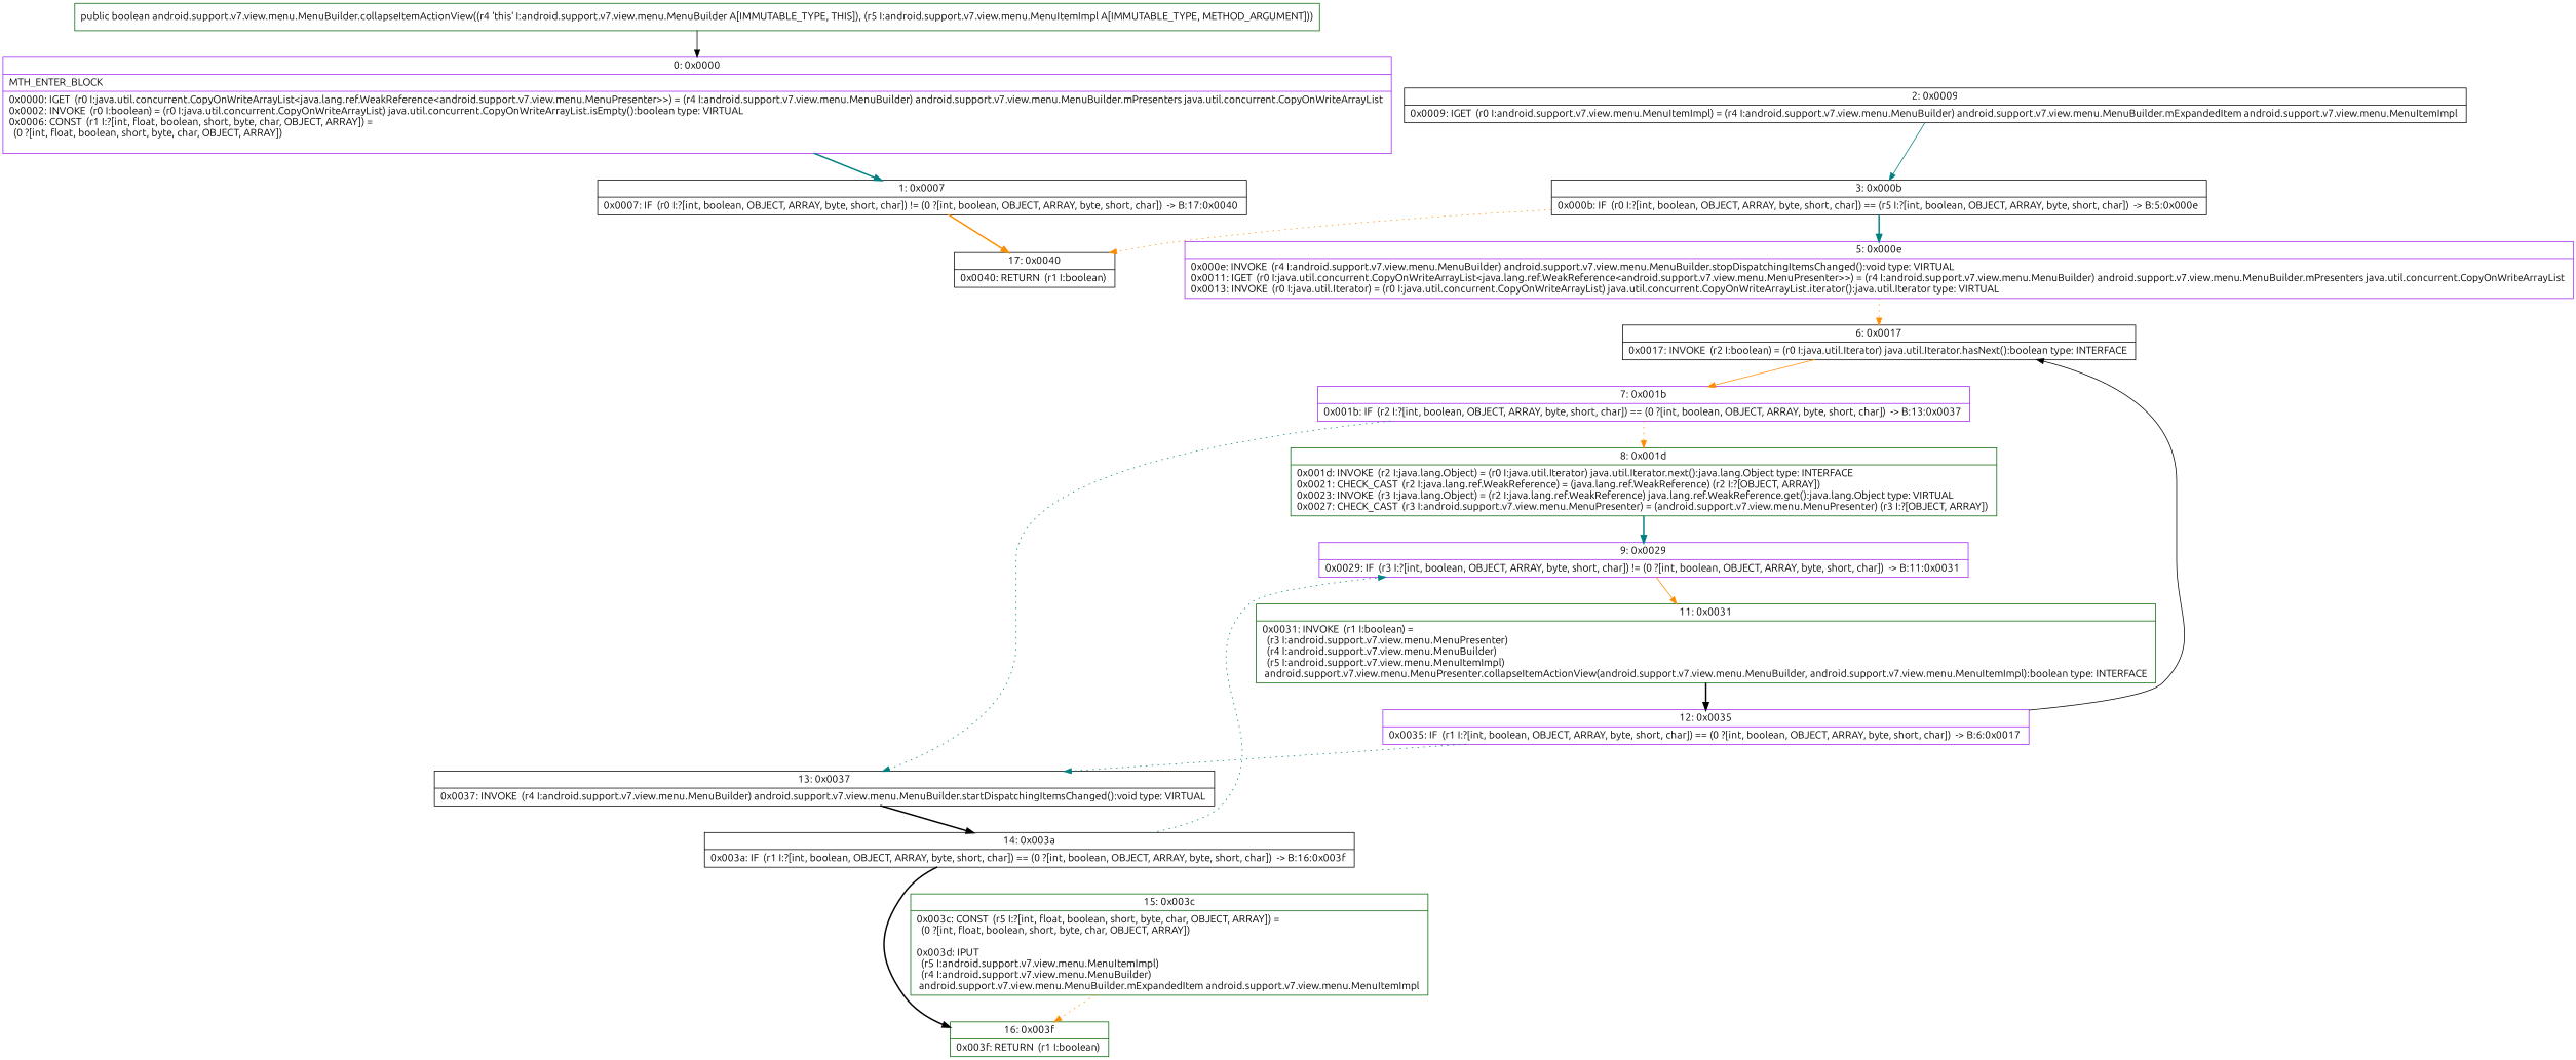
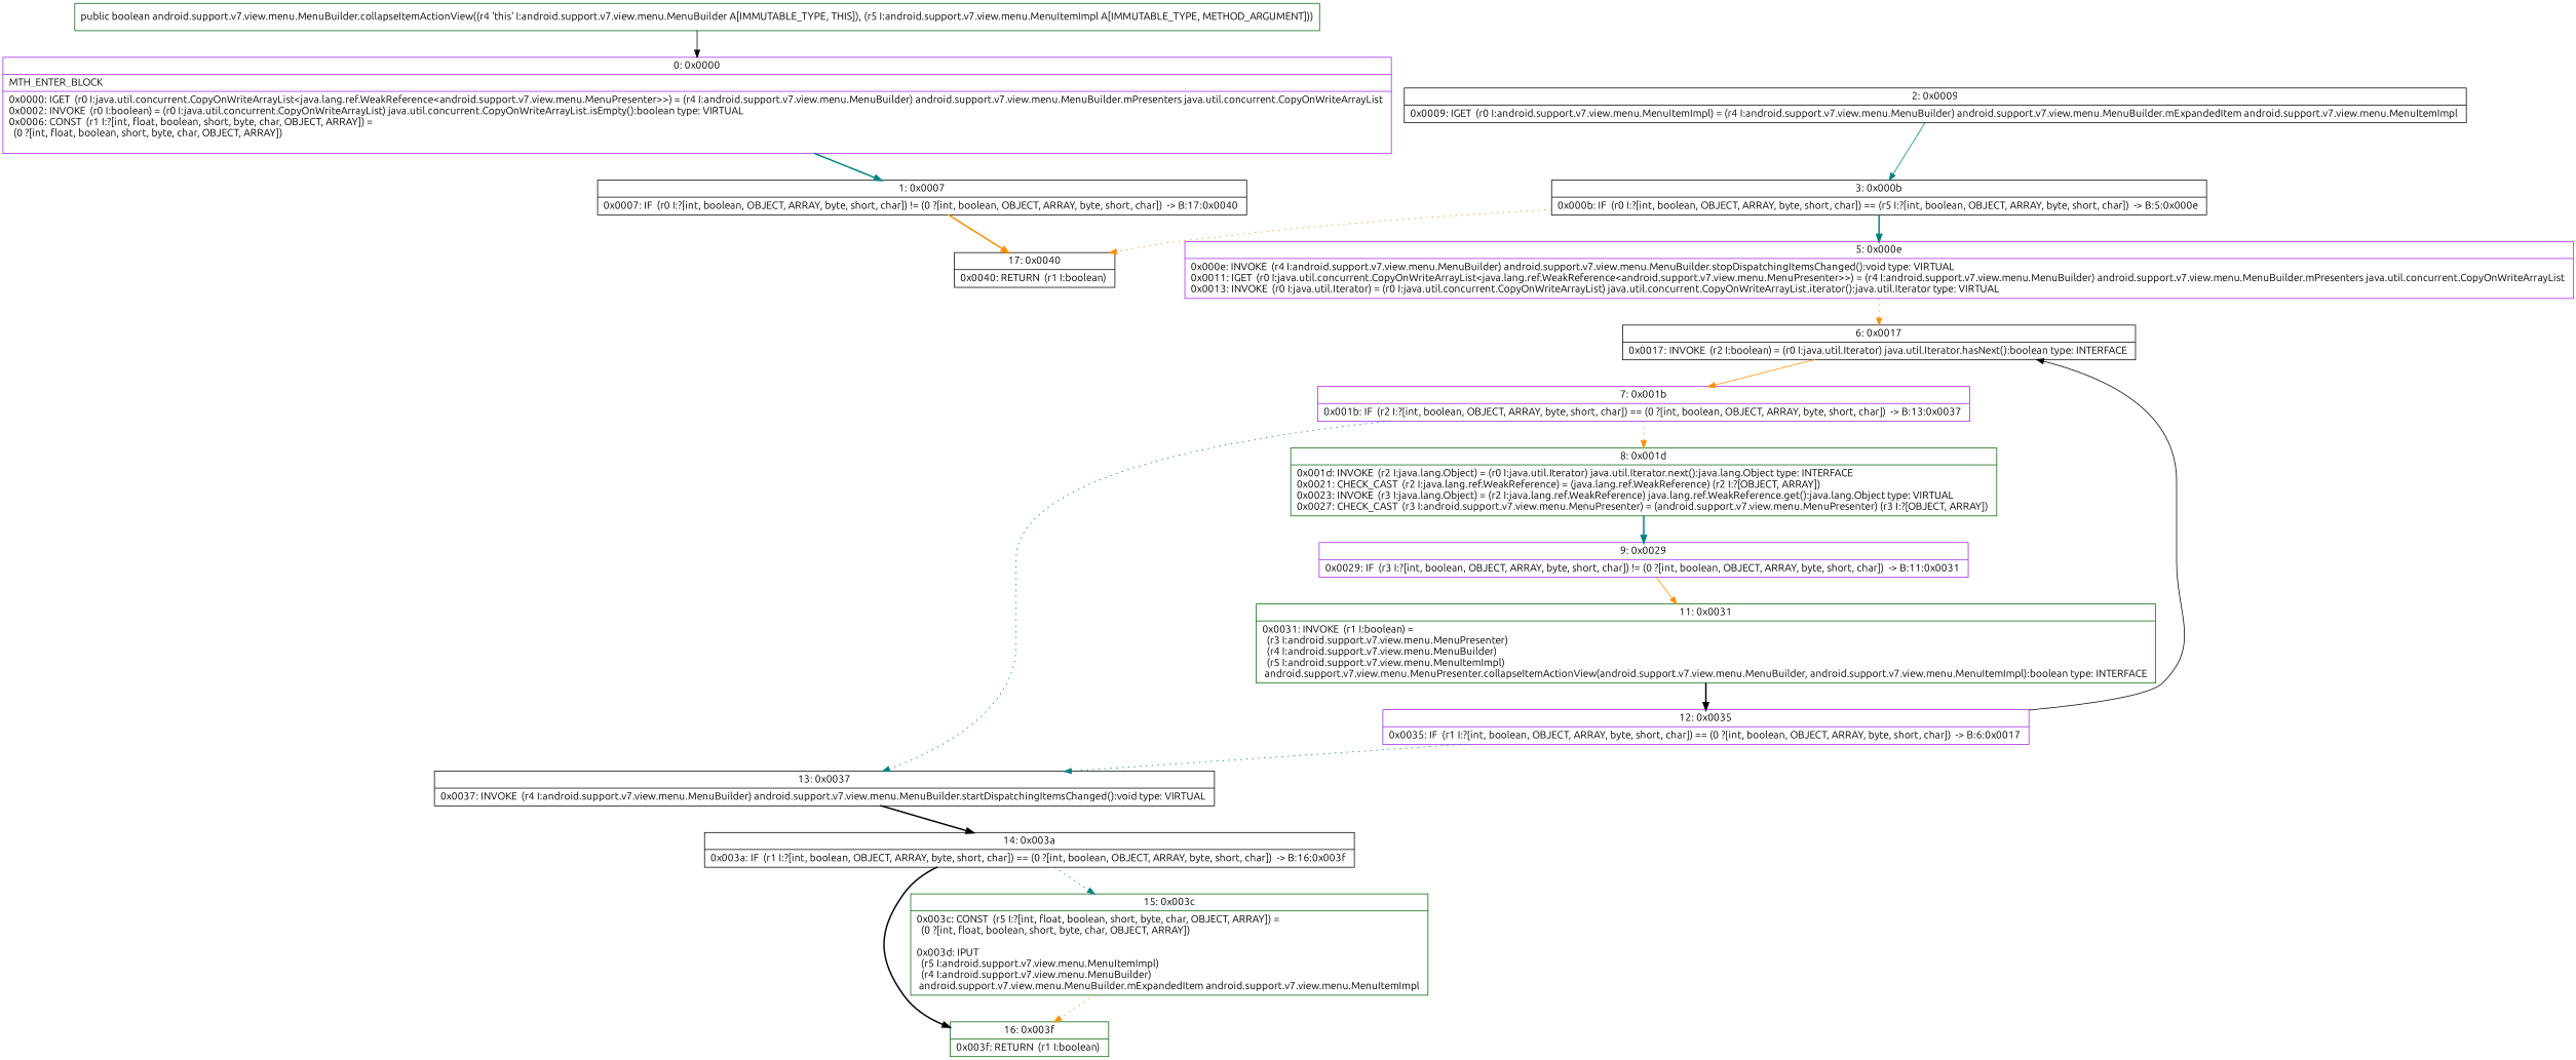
  digraph {
    fontname=Ubuntu
    node [color=black fontname=Ubuntu shape=record]
    edge [color=teal fontname=Ubuntu style=bold]
    n1 [color=purple label="{0\:\ 0x0000|MTH_ENTER_BLOCK\l|0x0000: IGET  (r0 I:java.util.concurrent.CopyOnWriteArrayList\<java.lang.ref.WeakReference\<android.support.v7.view.menu.MenuPresenter\>\>) = (r4 I:android.support.v7.view.menu.MenuBuilder) android.support.v7.view.menu.MenuBuilder.mPresenters java.util.concurrent.CopyOnWriteArrayList \l0x0002: INVOKE  (r0 I:boolean) = (r0 I:java.util.concurrent.CopyOnWriteArrayList) java.util.concurrent.CopyOnWriteArrayList.isEmpty():boolean type: VIRTUAL \l0x0006: CONST  (r1 I:?[int, float, boolean, short, byte, char, OBJECT, ARRAY]) = \l  (0 ?[int, float, boolean, short, byte, char, OBJECT, ARRAY])\l \l}"]
    n2 [label="{1\:\ 0x0007|0x0007: IF  (r0 I:?[int, boolean, OBJECT, ARRAY, byte, short, char]) != (0 ?[int, boolean, OBJECT, ARRAY, byte, short, char])  \-\> B:17:0x0040 \l}"]
    n3 [label="{17\:\ 0x0040|0x0040: RETURN  (r1 I:boolean) \l}"]
    n4 [label="{2\:\ 0x0009|0x0009: IGET  (r0 I:android.support.v7.view.menu.MenuItemImpl) = (r4 I:android.support.v7.view.menu.MenuBuilder) android.support.v7.view.menu.MenuBuilder.mExpandedItem android.support.v7.view.menu.MenuItemImpl \l}"]
    n5 [label="{3\:\ 0x000b|0x000b: IF  (r0 I:?[int, boolean, OBJECT, ARRAY, byte, short, char]) == (r5 I:?[int, boolean, OBJECT, ARRAY, byte, short, char])  \-\> B:5:0x000e \l}"]
    n6 [color=purple label="{5\:\ 0x000e|0x000e: INVOKE  (r4 I:android.support.v7.view.menu.MenuBuilder) android.support.v7.view.menu.MenuBuilder.stopDispatchingItemsChanged():void type: VIRTUAL \l0x0011: IGET  (r0 I:java.util.concurrent.CopyOnWriteArrayList\<java.lang.ref.WeakReference\<android.support.v7.view.menu.MenuPresenter\>\>) = (r4 I:android.support.v7.view.menu.MenuBuilder) android.support.v7.view.menu.MenuBuilder.mPresenters java.util.concurrent.CopyOnWriteArrayList \l0x0013: INVOKE  (r0 I:java.util.Iterator) = (r0 I:java.util.concurrent.CopyOnWriteArrayList) java.util.concurrent.CopyOnWriteArrayList.iterator():java.util.Iterator type: VIRTUAL \l}"]
    n7 [label="{6\:\ 0x0017|0x0017: INVOKE  (r2 I:boolean) = (r0 I:java.util.Iterator) java.util.Iterator.hasNext():boolean type: INTERFACE \l}"]
    n8 [color=purple label="{7\:\ 0x001b|0x001b: IF  (r2 I:?[int, boolean, OBJECT, ARRAY, byte, short, char]) == (0 ?[int, boolean, OBJECT, ARRAY, byte, short, char])  \-\> B:13:0x0037 \l}"]
    n9 [color=darkgreen label="{8\:\ 0x001d|0x001d: INVOKE  (r2 I:java.lang.Object) = (r0 I:java.util.Iterator) java.util.Iterator.next():java.lang.Object type: INTERFACE \l0x0021: CHECK_CAST  (r2 I:java.lang.ref.WeakReference) = (java.lang.ref.WeakReference) (r2 I:?[OBJECT, ARRAY]) \l0x0023: INVOKE  (r3 I:java.lang.Object) = (r2 I:java.lang.ref.WeakReference) java.lang.ref.WeakReference.get():java.lang.Object type: VIRTUAL \l0x0027: CHECK_CAST  (r3 I:android.support.v7.view.menu.MenuPresenter) = (android.support.v7.view.menu.MenuPresenter) (r3 I:?[OBJECT, ARRAY]) \l}"]
    n10 [label="{13\:\ 0x0037|0x0037: INVOKE  (r4 I:android.support.v7.view.menu.MenuBuilder) android.support.v7.view.menu.MenuBuilder.startDispatchingItemsChanged():void type: VIRTUAL \l}"]
    n11 [color=purple label="{9\:\ 0x0029|0x0029: IF  (r3 I:?[int, boolean, OBJECT, ARRAY, byte, short, char]) != (0 ?[int, boolean, OBJECT, ARRAY, byte, short, char])  \-\> B:11:0x0031 \l}"]
    n12 [label="{14\:\ 0x003a|0x003a: IF  (r1 I:?[int, boolean, OBJECT, ARRAY, byte, short, char]) == (0 ?[int, boolean, OBJECT, ARRAY, byte, short, char])  \-\> B:16:0x003f \l}"]
    n13 [color=darkgreen label="{11\:\ 0x0031|0x0031: INVOKE  (r1 I:boolean) = \l  (r3 I:android.support.v7.view.menu.MenuPresenter)\l  (r4 I:android.support.v7.view.menu.MenuBuilder)\l  (r5 I:android.support.v7.view.menu.MenuItemImpl)\l android.support.v7.view.menu.MenuPresenter.collapseItemActionView(android.support.v7.view.menu.MenuBuilder, android.support.v7.view.menu.MenuItemImpl):boolean type: INTERFACE \l}"]
    n14 [color=purple label="{12\:\ 0x0035|0x0035: IF  (r1 I:?[int, boolean, OBJECT, ARRAY, byte, short, char]) == (0 ?[int, boolean, OBJECT, ARRAY, byte, short, char])  \-\> B:6:0x0017 \l}"]
    n15 [color=darkgreen label="{15\:\ 0x003c|0x003c: CONST  (r5 I:?[int, float, boolean, short, byte, char, OBJECT, ARRAY]) = \l  (0 ?[int, float, boolean, short, byte, char, OBJECT, ARRAY])\l \l0x003d: IPUT  \l  (r5 I:android.support.v7.view.menu.MenuItemImpl)\l  (r4 I:android.support.v7.view.menu.MenuBuilder)\l android.support.v7.view.menu.MenuBuilder.mExpandedItem android.support.v7.view.menu.MenuItemImpl \l}"]
    n16 [color=darkgreen label="{16\:\ 0x003f|0x003f: RETURN  (r1 I:boolean) \l}"]
    n17 [color=darkgreen label="{public boolean android.support.v7.view.menu.MenuBuilder.collapseItemActionView((r4 'this' I:android.support.v7.view.menu.MenuBuilder A[IMMUTABLE_TYPE, THIS]), (r5 I:android.support.v7.view.menu.MenuItemImpl A[IMMUTABLE_TYPE, METHOD_ARGUMENT])) }"]
    n1 -> n2
    n2 -> n3 [color=darkorange]
    n4 -> n5 [style=solid]
    n5 -> n3 [color=darkorange style=dotted]
    n5 -> n6
    n6 -> n7 [color=darkorange style=dotted]
    n7 -> n8 [color=darkorange style=solid]
    n8 -> n9 [color=darkorange style=dotted]
    n8 -> n10 [style=dotted]
    n9 -> n11
    n10 -> n12 [color=black]
    n11 -> n13 [color=darkorange style=solid]
-   n12 -> n11 [style=dotted]
+   n12 -> n15 [style=dotted]
    n12 -> n16 [color=black]
    n13 -> n14 [color=black]
    n14 -> n7 [color=black style=solid]
    n14 -> n10 [style=dotted]
    n15 -> n16 [color=darkorange style=dotted]
    n17 -> n1 [color=black style=solid]
  }
